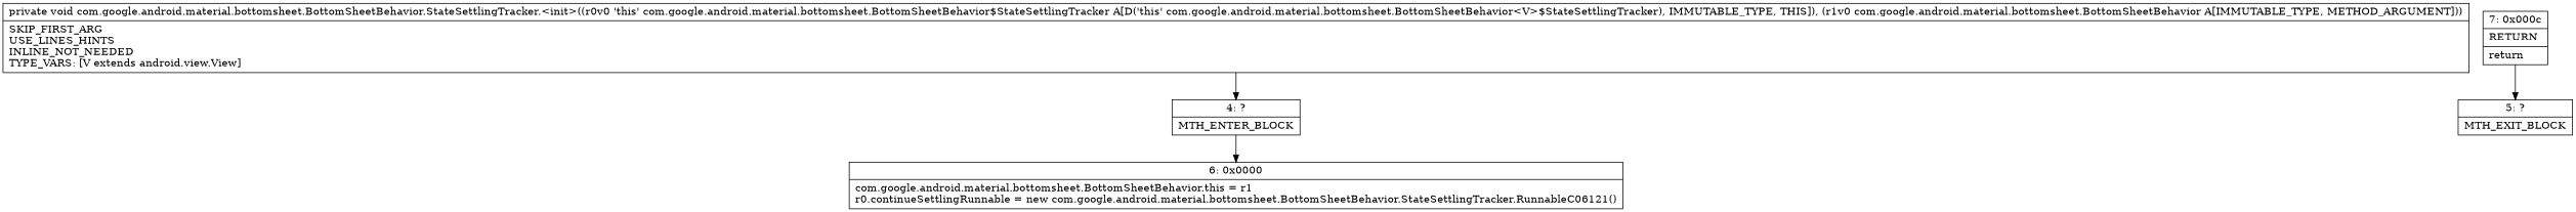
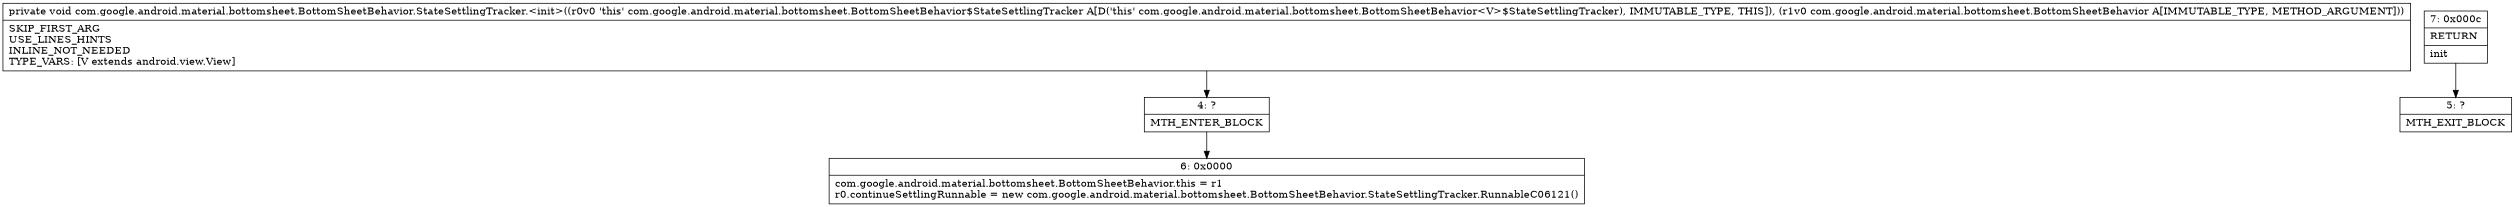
  digraph {
    node [shape=record]
    n1 [label="{4\:\ ?|MTH_ENTER_BLOCK\l}"]
    n2 [label="{6\:\ 0x0000|com.google.android.material.bottomsheet.BottomSheetBehavior.this = r1\lr0.continueSettlingRunnable = new com.google.android.material.bottomsheet.BottomSheetBehavior.StateSettlingTracker.RunnableC06121()\l}"]
-   n3 [label="{7\:\ 0x000c|RETURN\l|return\l}"]
+   n3 [label="{7\:\ 0x000c|RETURN\l|init\l}"]
    n4 [label="{5\:\ ?|MTH_EXIT_BLOCK\l}"]
    n5 [label="{private void com.google.android.material.bottomsheet.BottomSheetBehavior.StateSettlingTracker.\<init\>((r0v0 'this' com.google.android.material.bottomsheet.BottomSheetBehavior$StateSettlingTracker A[D('this' com.google.android.material.bottomsheet.BottomSheetBehavior\<V\>$StateSettlingTracker), IMMUTABLE_TYPE, THIS]), (r1v0 com.google.android.material.bottomsheet.BottomSheetBehavior A[IMMUTABLE_TYPE, METHOD_ARGUMENT]))  | SKIP_FIRST_ARG\lUSE_LINES_HINTS\lINLINE_NOT_NEEDED\lTYPE_VARS: [V extends android.view.View]\l}"]
    n1 -> n2
    n3 -> n4
    n5 -> n1
  }
